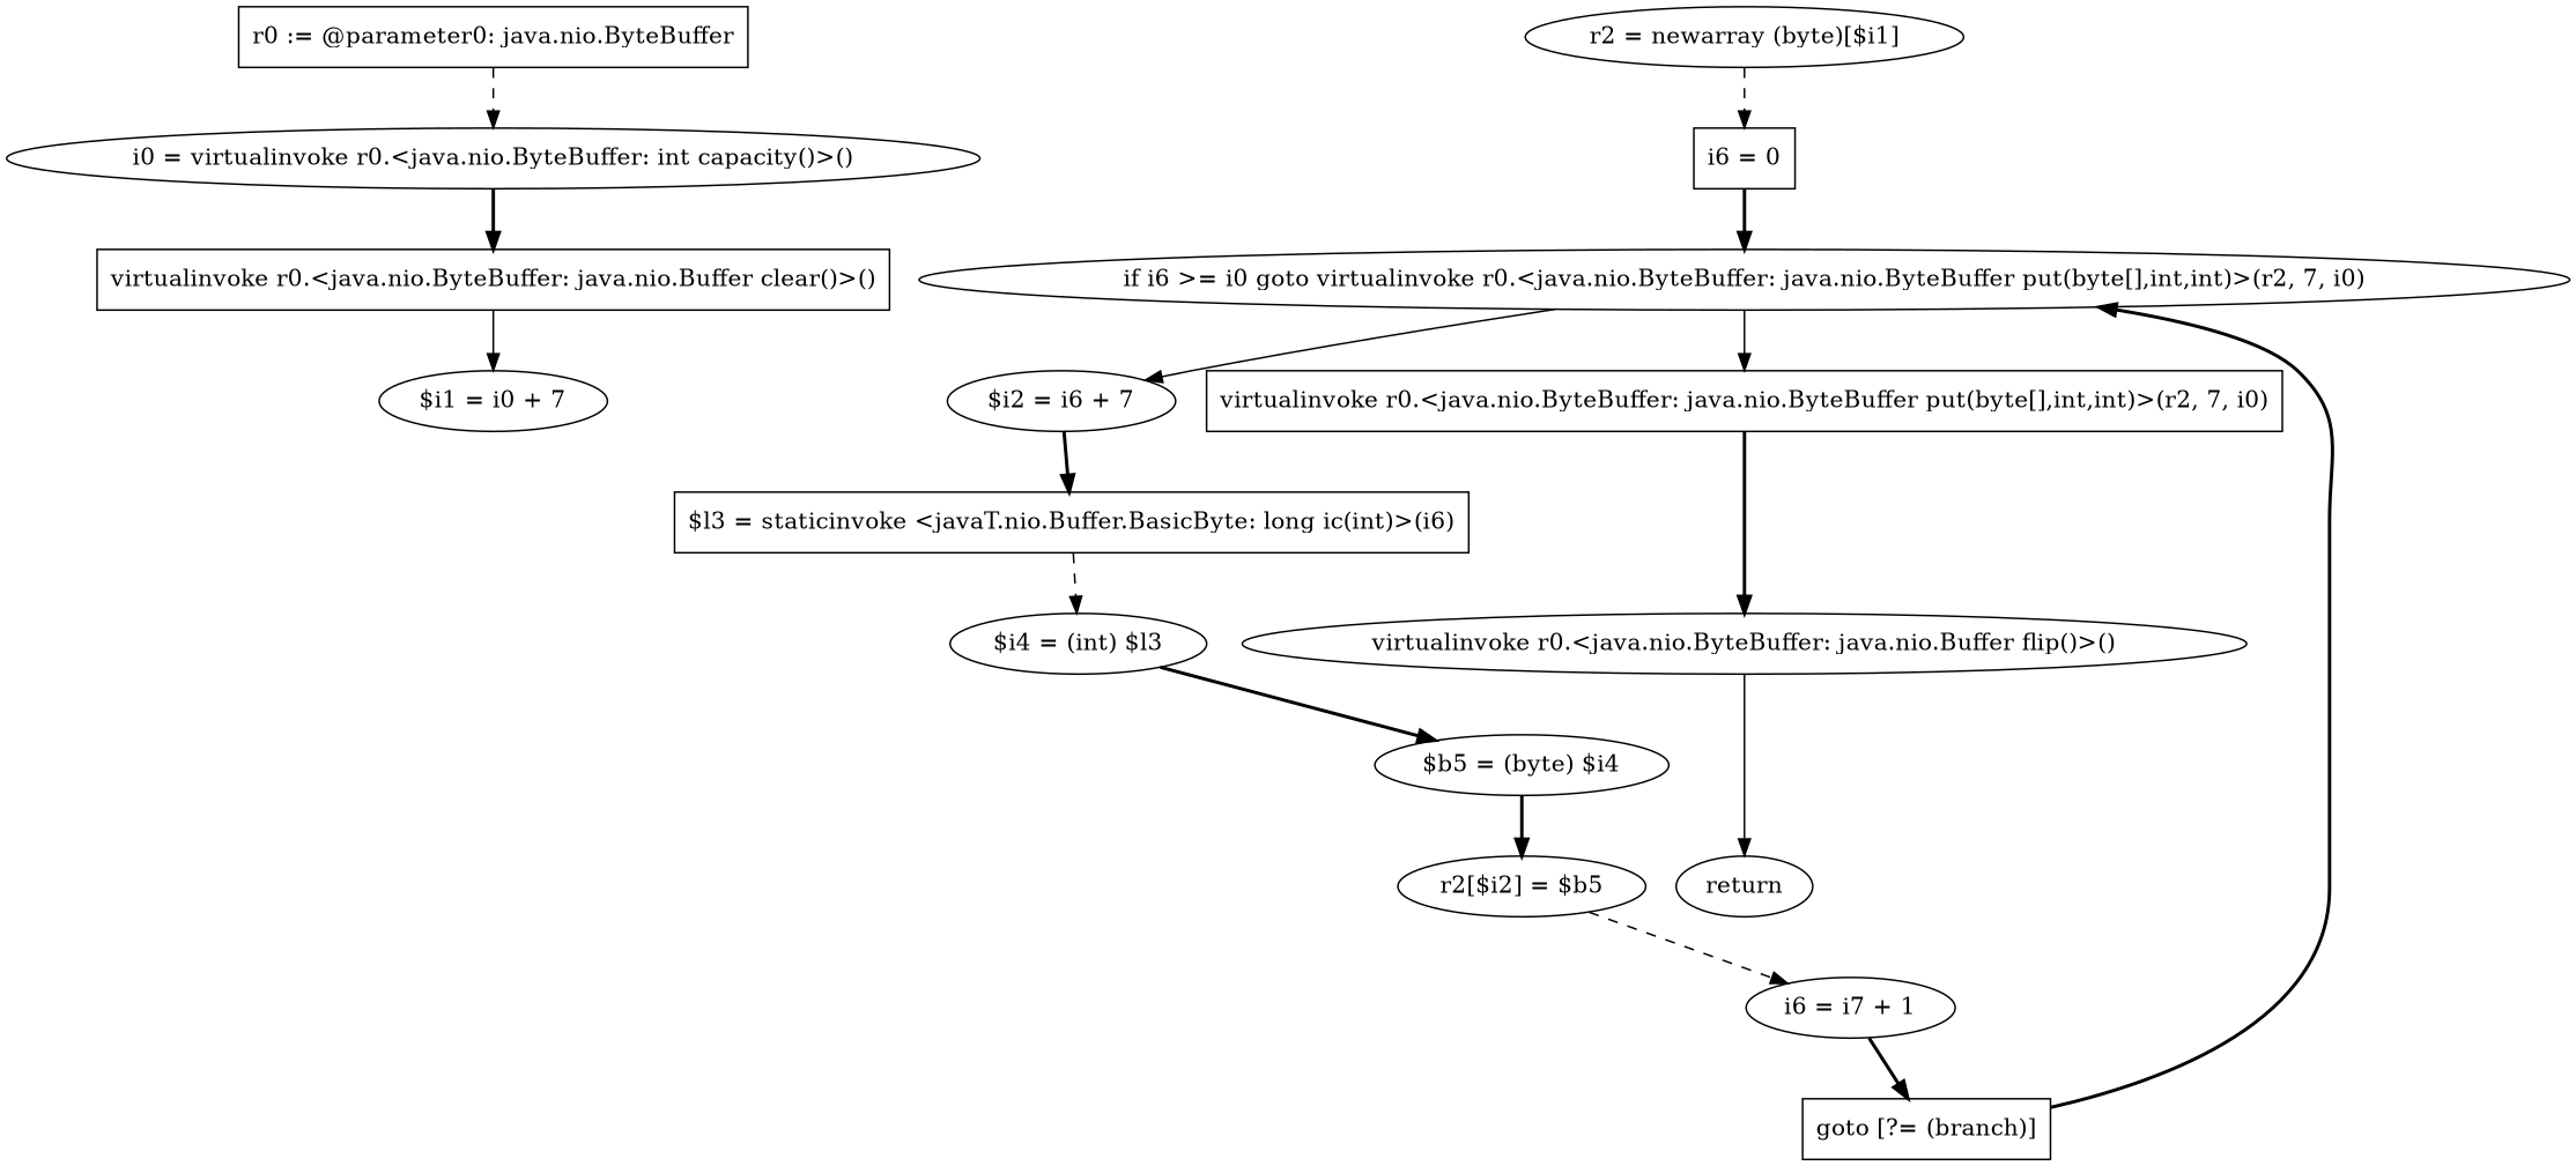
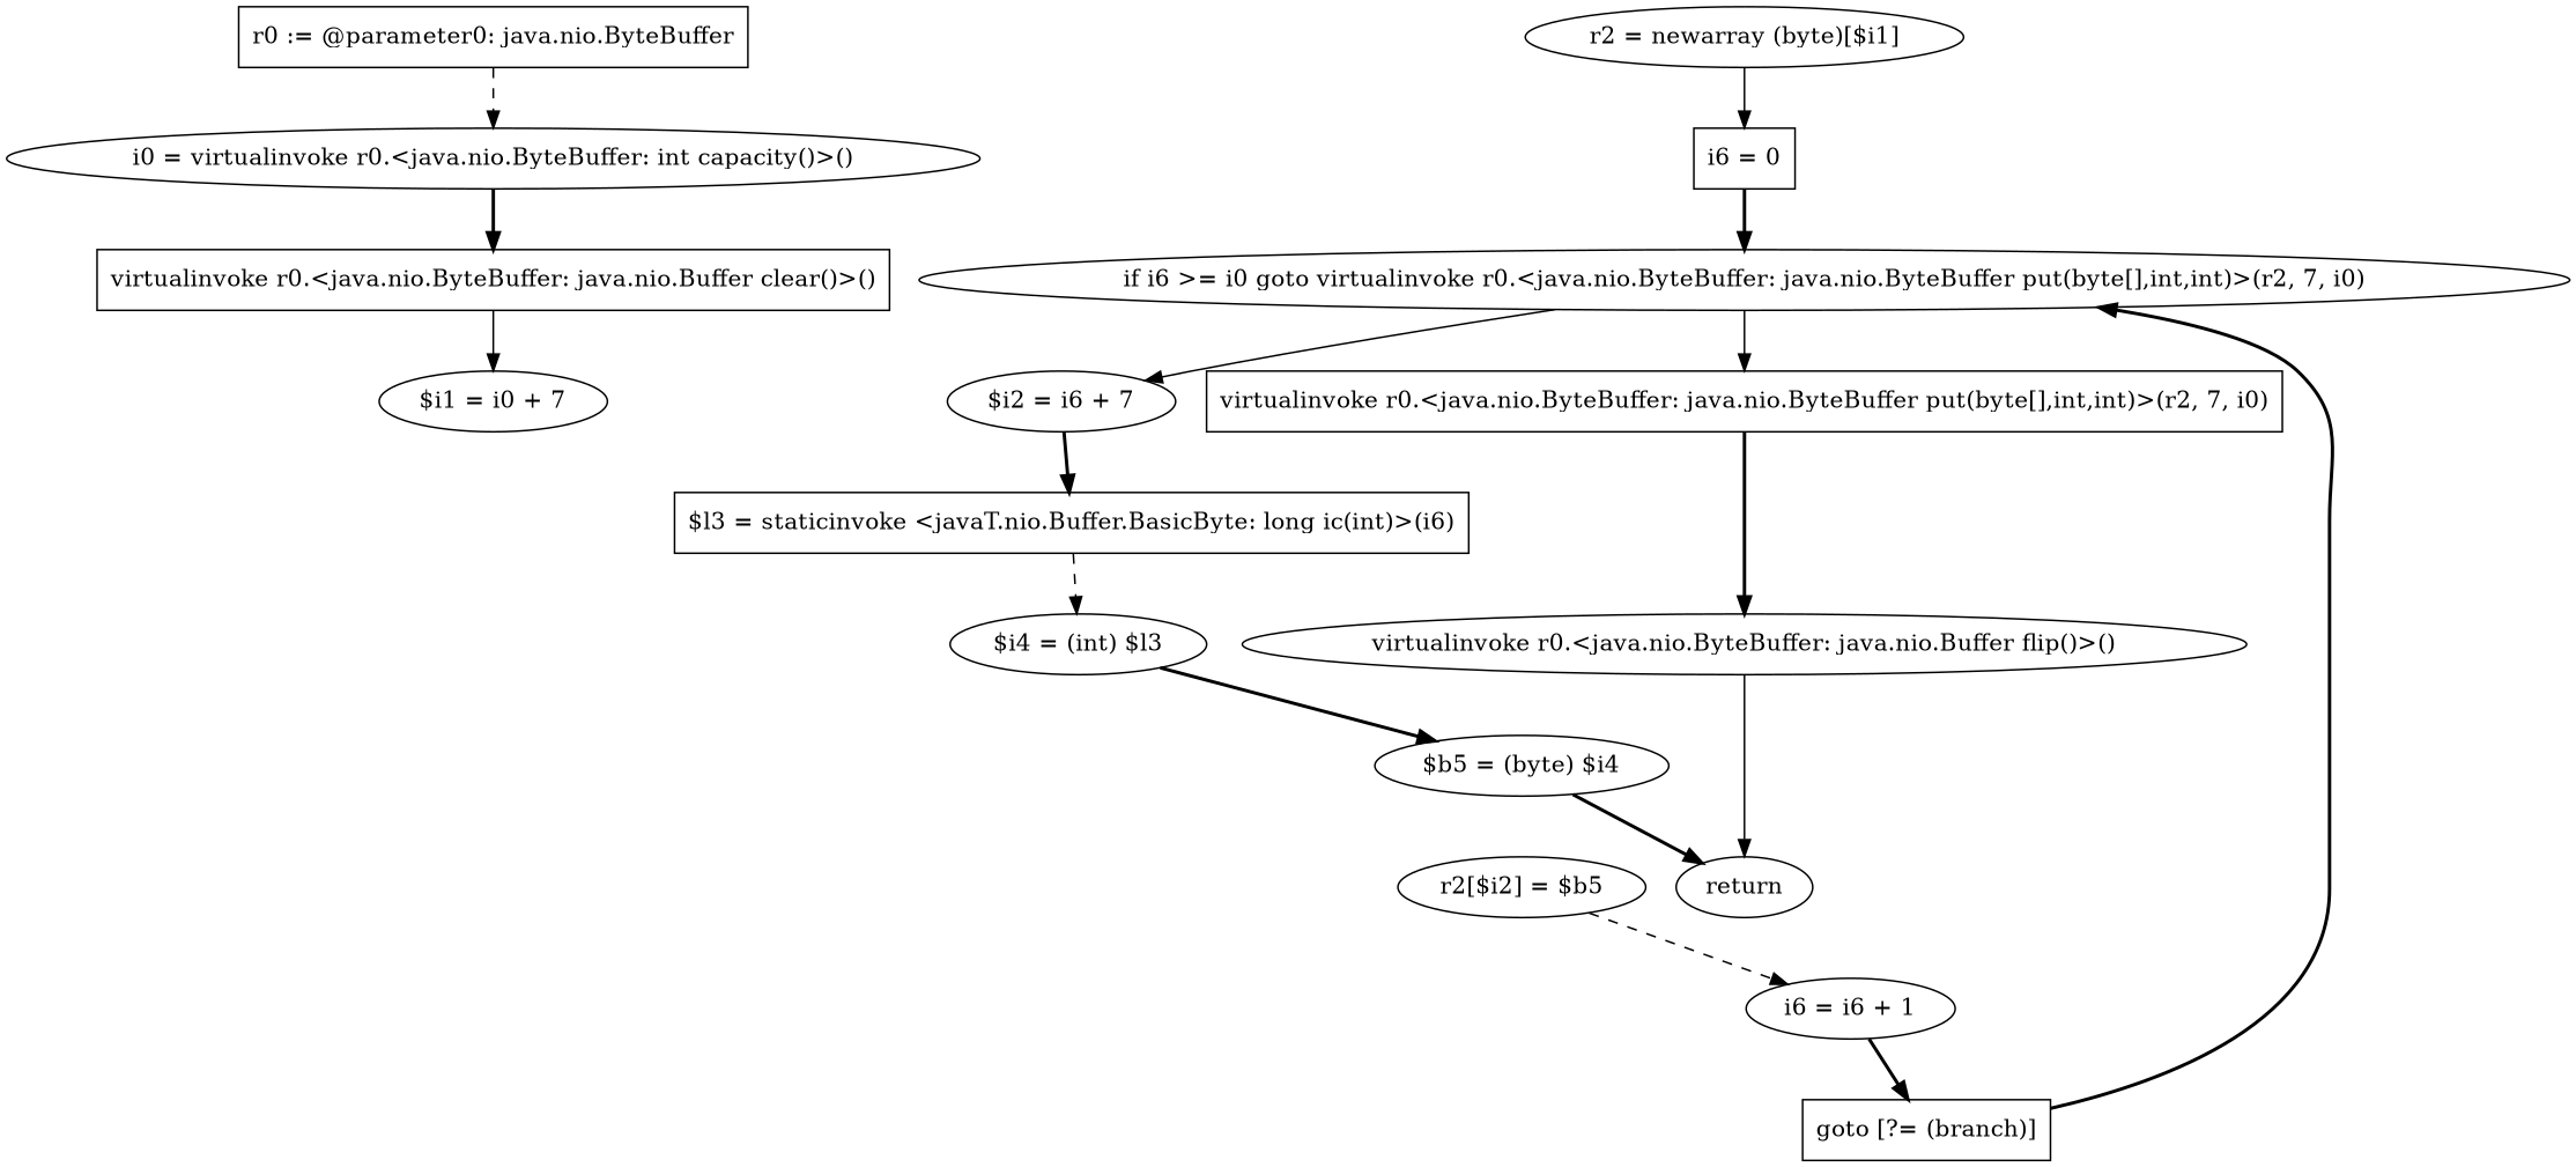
  digraph {
    node [shape=ellipse]
    edge [style=bold]
    "r0 := @parameter0: java.nio.ByteBuffer" [shape=box]
    "i0 = virtualinvoke r0.<java.nio.ByteBuffer: int capacity()>()"
    "virtualinvoke r0.<java.nio.ByteBuffer: java.nio.Buffer clear()>()" [shape=box]
    "$i1 = i0 + 7"
    "i6 = 0" [shape=box]
    "r2 = newarray (byte)[$i1]"
    "if i6 >= i0 goto virtualinvoke r0.<java.nio.ByteBuffer: java.nio.ByteBuffer put(byte[],int,int)>(r2, 7, i0)"
    "$i2 = i6 + 7"
    "virtualinvoke r0.<java.nio.ByteBuffer: java.nio.ByteBuffer put(byte[],int,int)>(r2, 7, i0)" [shape=box]
    "$l3 = staticinvoke <javaT.nio.Buffer.BasicByte: long ic(int)>(i6)" [shape=box]
    "virtualinvoke r0.<java.nio.ByteBuffer: java.nio.Buffer flip()>()"
    "$i4 = (int) $l3"
    "$b5 = (byte) $i4"
    "r2[$i2] = $b5"
-   "i6 = i6 + 1" [label="i6 = i7 + 1"]
+   "i6 = i6 + 1"
    "goto [?= (branch)]" [shape=box]
    return
    "r0 := @parameter0: java.nio.ByteBuffer" -> "i0 = virtualinvoke r0.<java.nio.ByteBuffer: int capacity()>()" [style=dashed]
    "i0 = virtualinvoke r0.<java.nio.ByteBuffer: int capacity()>()" -> "virtualinvoke r0.<java.nio.ByteBuffer: java.nio.Buffer clear()>()"
    "virtualinvoke r0.<java.nio.ByteBuffer: java.nio.Buffer clear()>()" -> "$i1 = i0 + 7" [style=solid]
    "i6 = 0" -> "if i6 >= i0 goto virtualinvoke r0.<java.nio.ByteBuffer: java.nio.ByteBuffer put(byte[],int,int)>(r2, 7, i0)"
-   "r2 = newarray (byte)[$i1]" -> "i6 = 0" [style=dashed]
+   "r2 = newarray (byte)[$i1]" -> "i6 = 0" [style=solid]
    "if i6 >= i0 goto virtualinvoke r0.<java.nio.ByteBuffer: java.nio.ByteBuffer put(byte[],int,int)>(r2, 7, i0)" -> "$i2 = i6 + 7" [style=solid]
    "if i6 >= i0 goto virtualinvoke r0.<java.nio.ByteBuffer: java.nio.ByteBuffer put(byte[],int,int)>(r2, 7, i0)" -> "virtualinvoke r0.<java.nio.ByteBuffer: java.nio.ByteBuffer put(byte[],int,int)>(r2, 7, i0)" [style=solid]
    "$i2 = i6 + 7" -> "$l3 = staticinvoke <javaT.nio.Buffer.BasicByte: long ic(int)>(i6)"
    "virtualinvoke r0.<java.nio.ByteBuffer: java.nio.ByteBuffer put(byte[],int,int)>(r2, 7, i0)" -> "virtualinvoke r0.<java.nio.ByteBuffer: java.nio.Buffer flip()>()"
    "$l3 = staticinvoke <javaT.nio.Buffer.BasicByte: long ic(int)>(i6)" -> "$i4 = (int) $l3" [style=dashed]
    "virtualinvoke r0.<java.nio.ByteBuffer: java.nio.Buffer flip()>()" -> return [style=solid]
    "$i4 = (int) $l3" -> "$b5 = (byte) $i4"
-   "$b5 = (byte) $i4" -> "r2[$i2] = $b5"
+   "$b5 = (byte) $i4" -> return
    "r2[$i2] = $b5" -> "i6 = i6 + 1" [style=dashed]
    "i6 = i6 + 1" -> "goto [?= (branch)]"
    "goto [?= (branch)]" -> "if i6 >= i0 goto virtualinvoke r0.<java.nio.ByteBuffer: java.nio.ByteBuffer put(byte[],int,int)>(r2, 7, i0)"
  }
